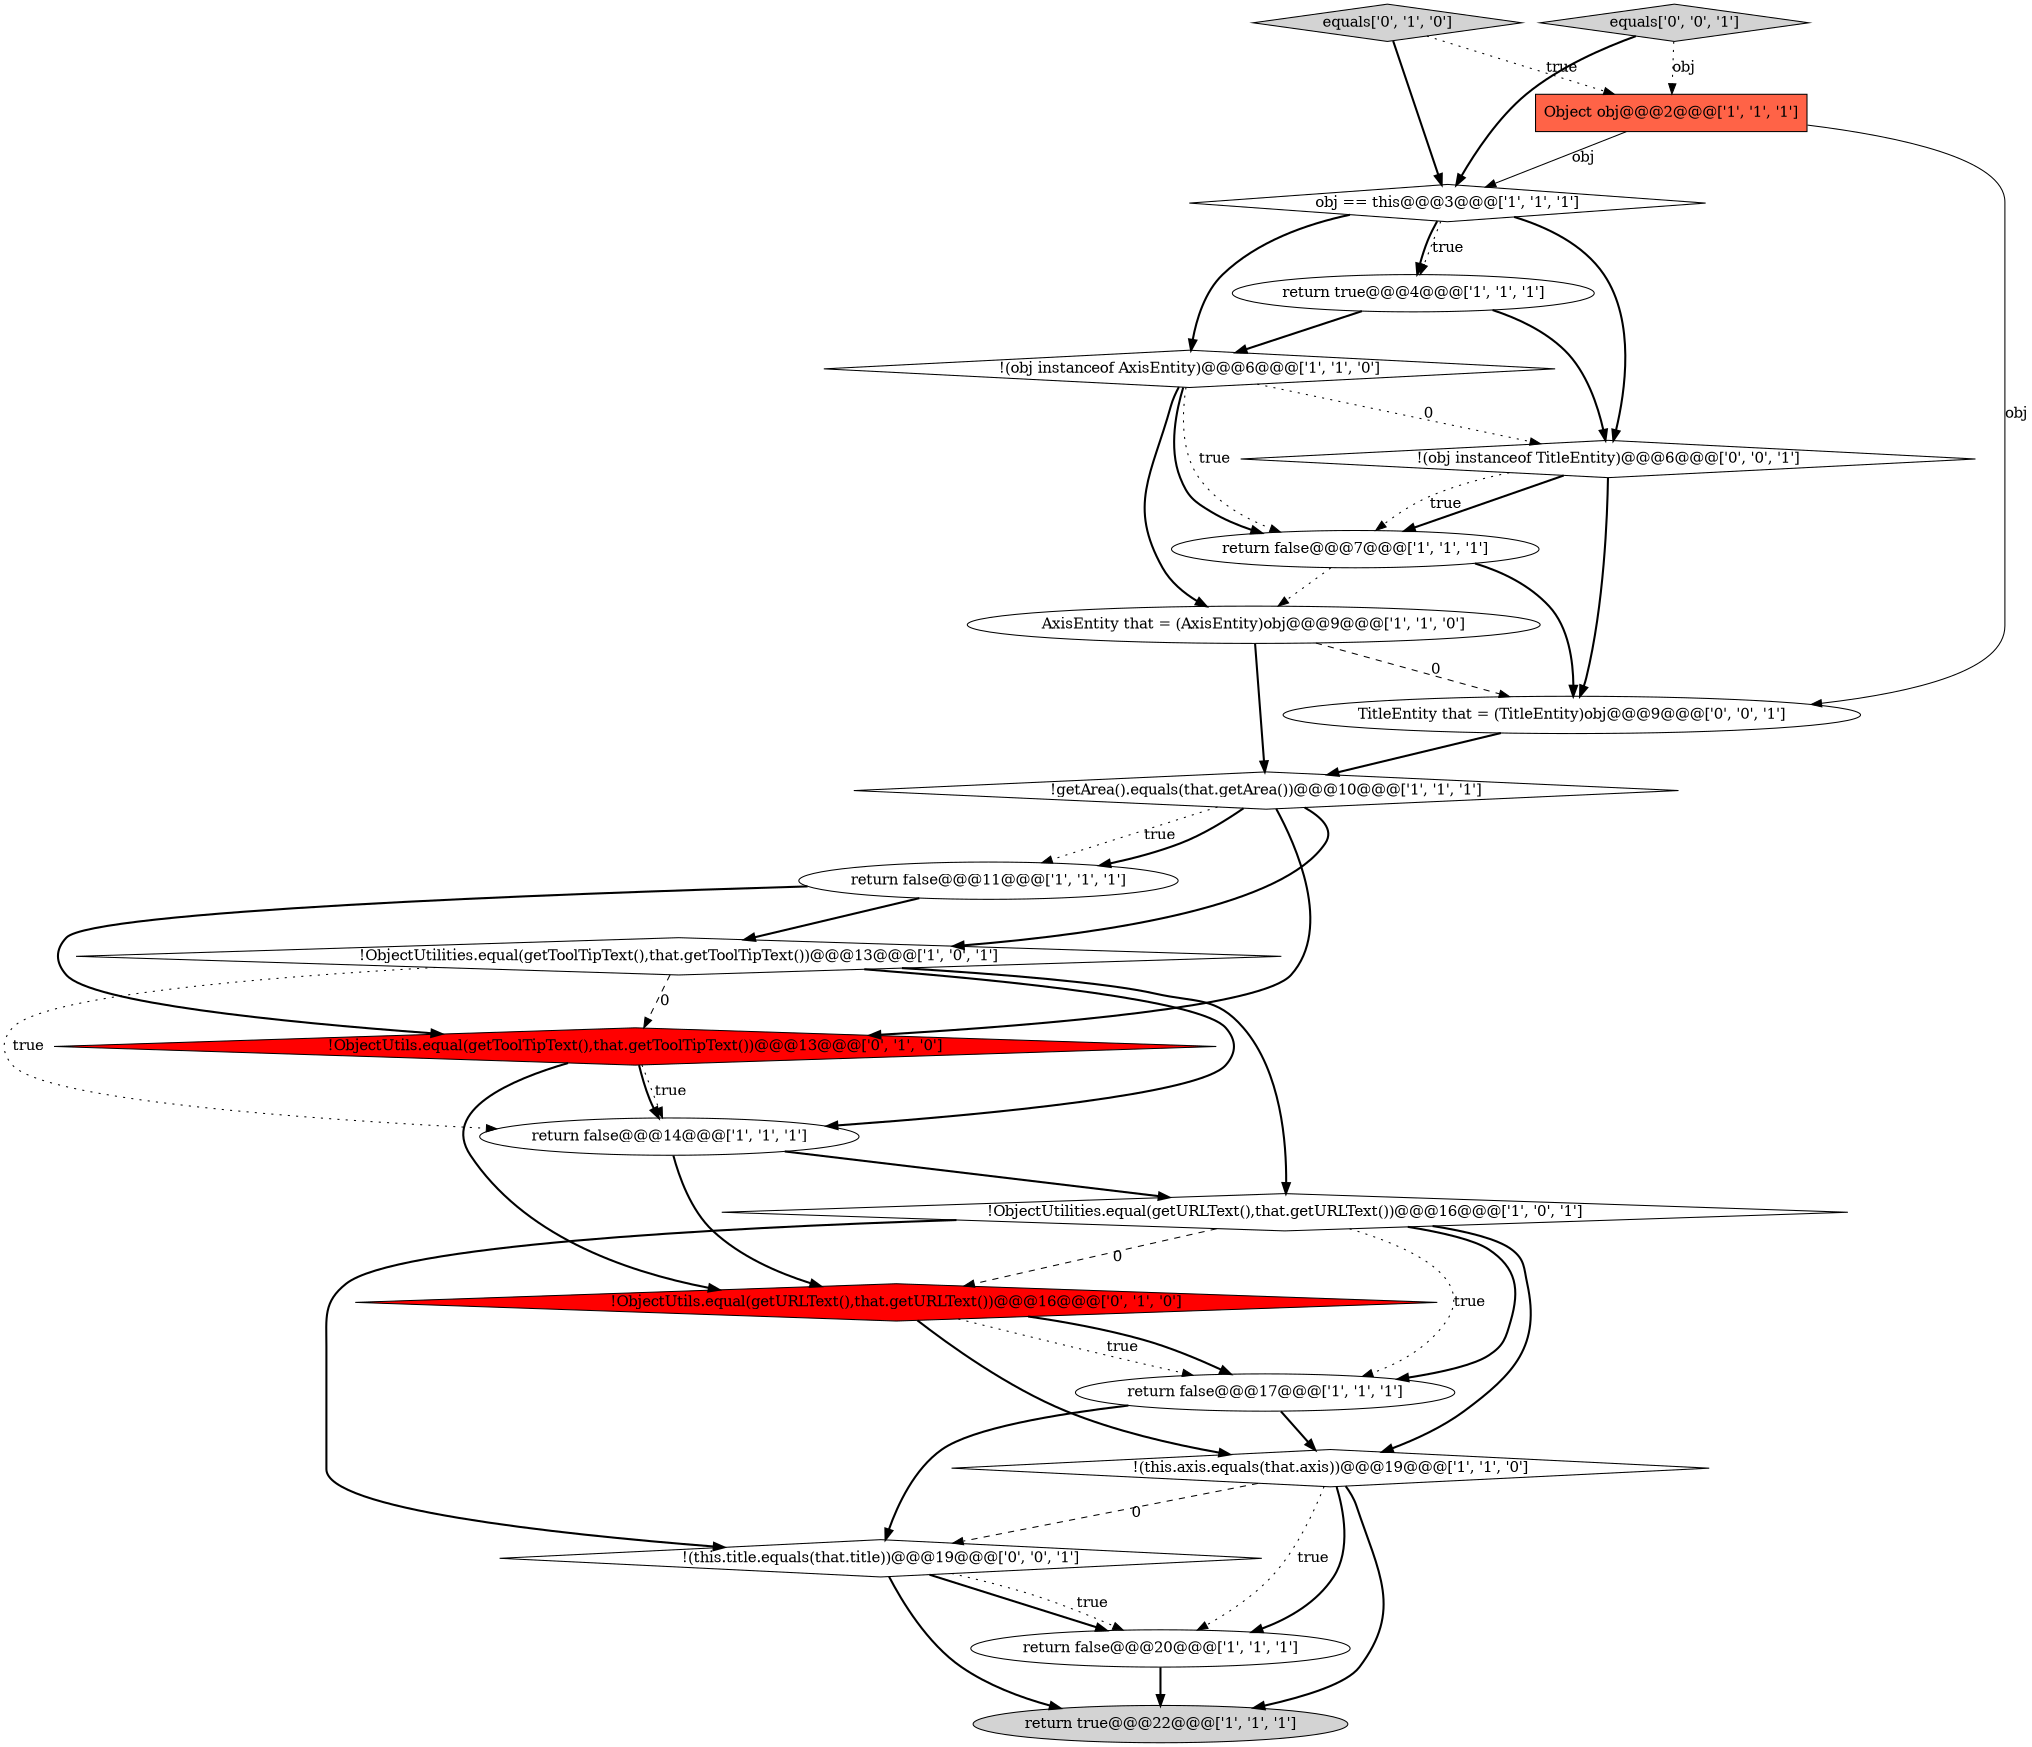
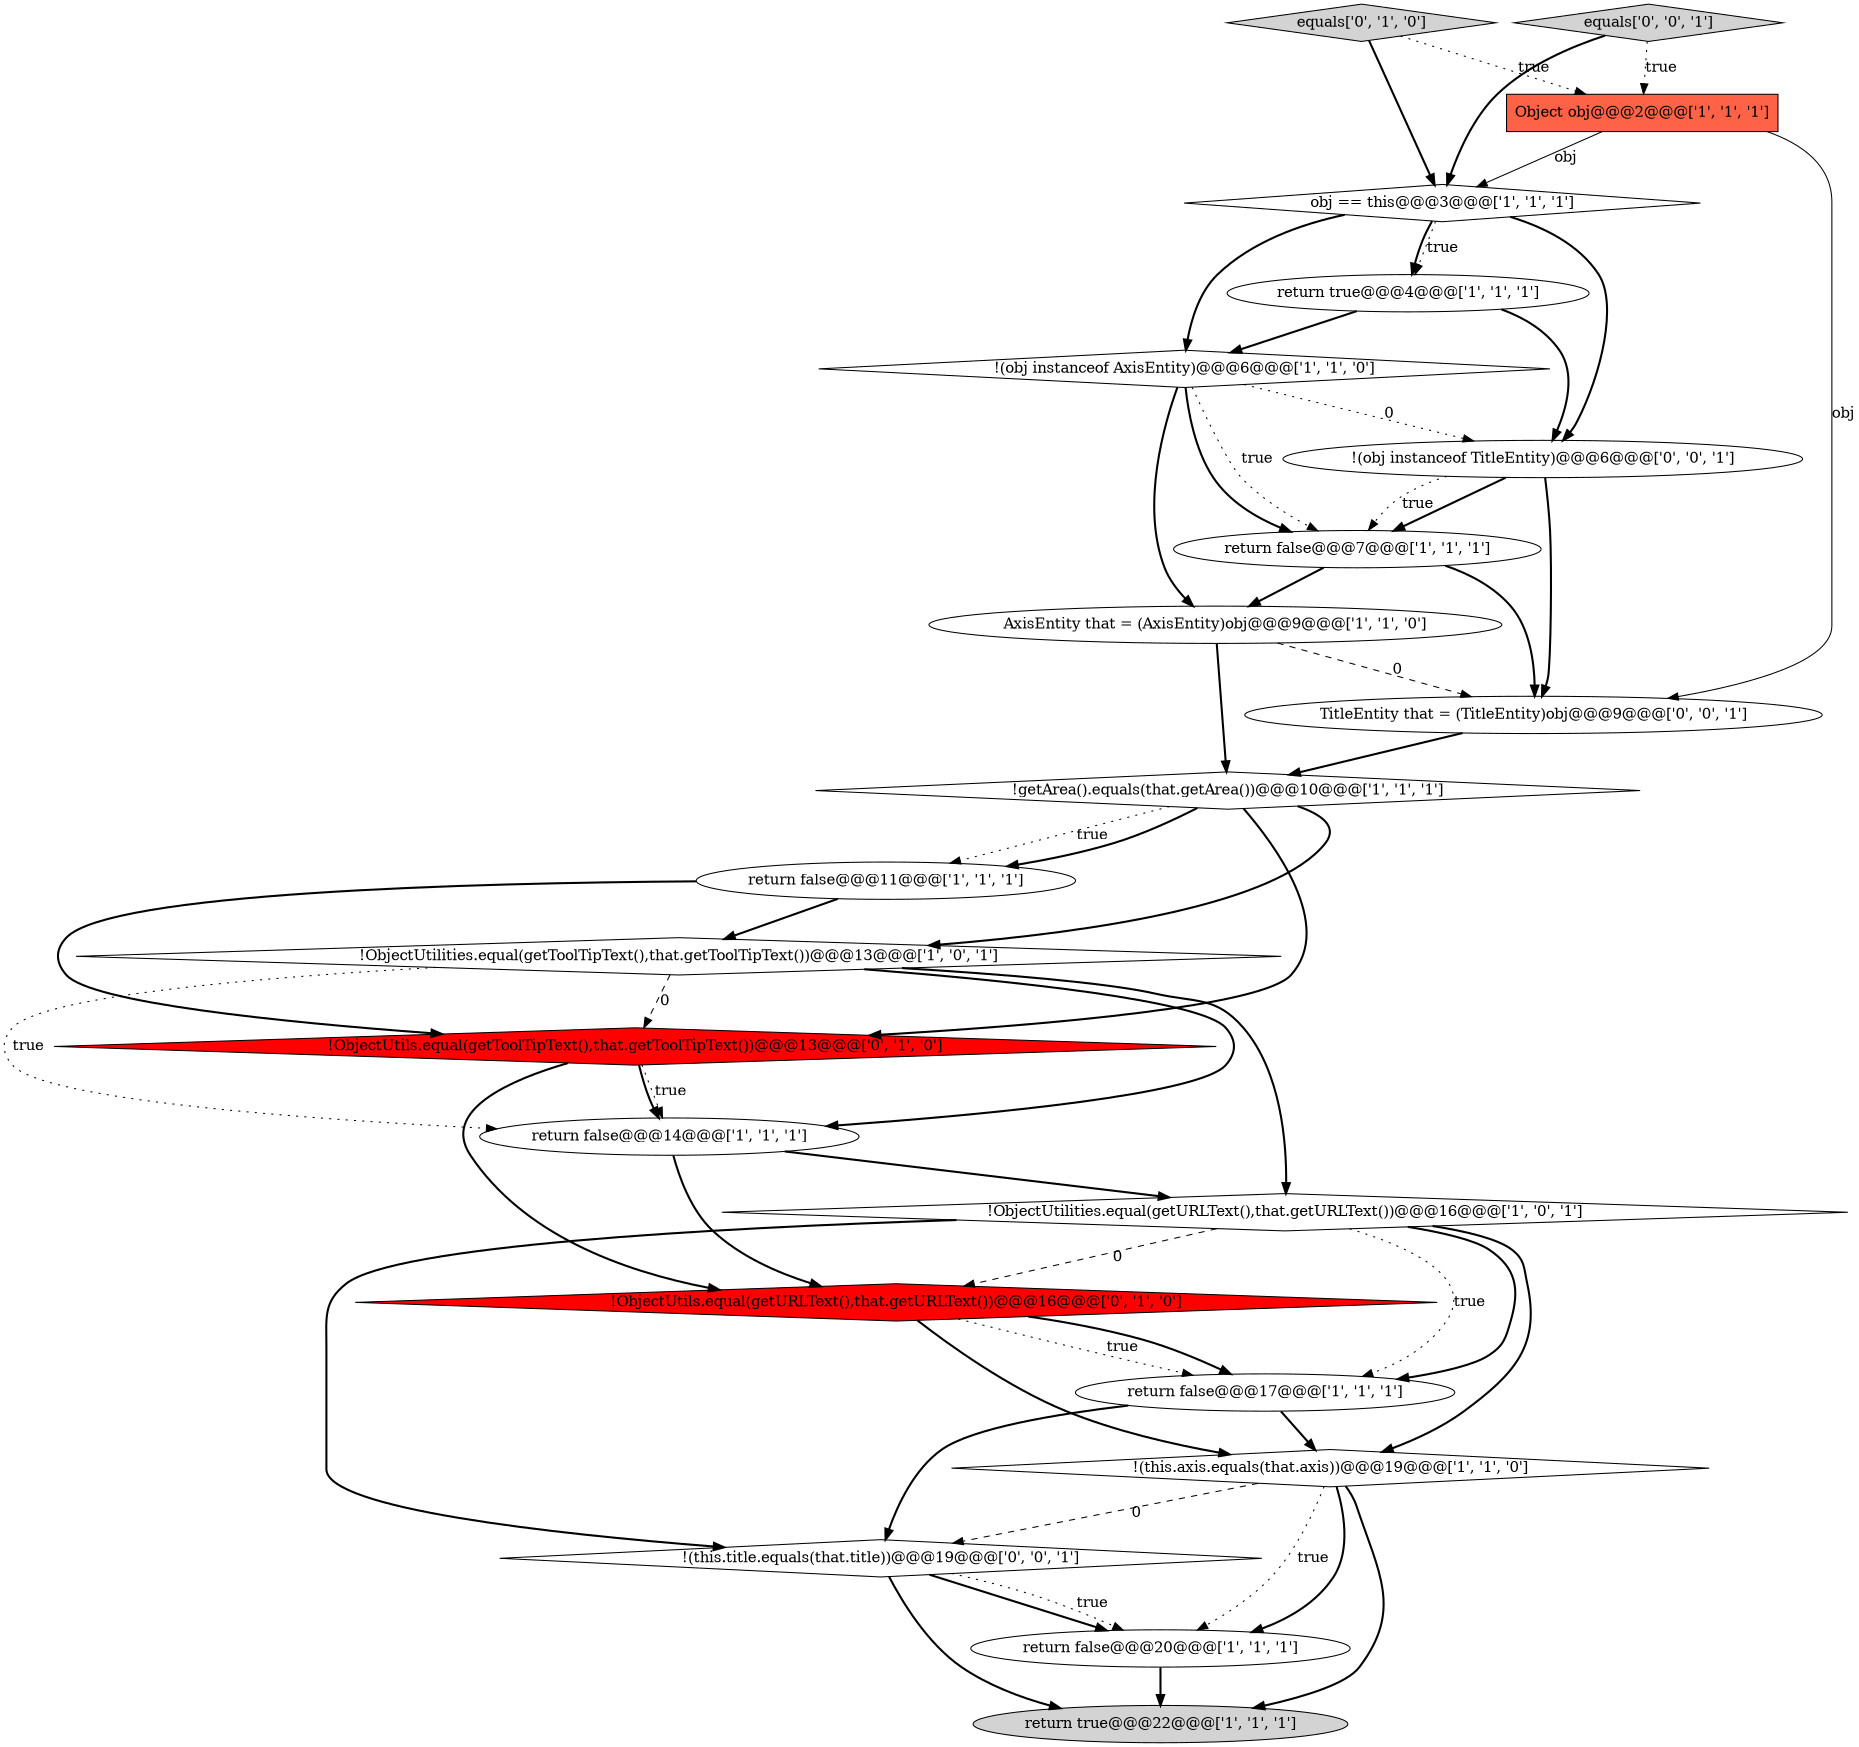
  digraph {
    node [fillcolor=white shape=diamond style=filled]
    edge [style=bold]
    n1 [label="return false@@@17@@@['1', '1', '1']" shape=ellipse]
    n2 [label="!(this.title.equals(that.title))@@@19@@@['0', '0', '1']"]
    n3 [label="!(this.axis.equals(that.axis))@@@19@@@['1', '1', '0']"]
    n4 [fillcolor=lightgray label="return true@@@22@@@['1', '1', '1']" shape=ellipse]
    n5 [label="return false@@@20@@@['1', '1', '1']" shape=ellipse]
    n6 [fillcolor=red label="!ObjectUtils.equal(getToolTipText(),that.getToolTipText())@@@13@@@['0', '1', '0']"]
    n7 [fillcolor=red label="!ObjectUtils.equal(getURLText(),that.getURLText())@@@16@@@['0', '1', '0']"]
    n8 [label="return false@@@14@@@['1', '1', '1']" shape=ellipse]
    n9 [label="!ObjectUtilities.equal(getURLText(),that.getURLText())@@@16@@@['1', '0', '1']"]
    n10 [fillcolor=lightgray label="equals['0', '1', '0']"]
    n11 [label="obj == this@@@3@@@['1', '1', '1']"]
    n12 [fillcolor=tomato label="Object obj@@@2@@@['1', '1', '1']" shape=box]
    n13 [label="return true@@@4@@@['1', '1', '1']" shape=ellipse]
-   n14 [label="!(obj instanceof TitleEntity)@@@6@@@['0', '0', '1']"]
+   n14 [label="!(obj instanceof TitleEntity)@@@6@@@['0', '0', '1']" shape=ellipse]
    n15 [label="!(obj instanceof AxisEntity)@@@6@@@['1', '1', '0']"]
    n16 [label="TitleEntity that = (TitleEntity)obj@@@9@@@['0', '0', '1']" shape=ellipse]
    n17 [label="!getArea().equals(that.getArea())@@@10@@@['1', '1', '1']"]
    n18 [label="!ObjectUtilities.equal(getToolTipText(),that.getToolTipText())@@@13@@@['1', '0', '1']"]
    n19 [label="return false@@@11@@@['1', '1', '1']" shape=ellipse]
    n20 [label="return false@@@7@@@['1', '1', '1']" shape=ellipse]
    n21 [label="AxisEntity that = (AxisEntity)obj@@@9@@@['1', '1', '0']" shape=ellipse]
    n22 [fillcolor=lightgray label="equals['0', '0', '1']"]
    n1 -> n2
    n1 -> n3
    n2 -> n4
    n2 -> n5
    n2 -> n5 [label=true style=dotted]
    n3 -> n2 [label=0 style=dashed]
    n3 -> n4
    n3 -> n5 [label=true style=dotted]
    n3 -> n5
    n5 -> n4
    n6 -> n7
    n6 -> n8
    n6 -> n8 [label=true style=dotted]
    n7 -> n1
    n7 -> n1 [label=true style=dotted]
    n7 -> n3
    n8 -> n7
    n8 -> n9
    n9 -> n1
    n9 -> n1 [label=true style=dotted]
    n9 -> n2
    n9 -> n3
    n9 -> n7 [label=0 style=dashed]
    n10 -> n11
    n10 -> n12 [label=true style=dotted]
    n11 -> n13
    n11 -> n13 [label=true style=dotted]
    n11 -> n14
    n11 -> n15
    n12 -> n11 [label=obj style=solid]
    n12 -> n16 [label=obj style=solid]
    n13 -> n14
    n13 -> n15
    n14 -> n16
    n14 -> n20
    n14 -> n20 [label=true style=dotted]
    n15 -> n14 [label=0 style=dotted]
    n15 -> n20 [label=true style=dotted]
    n15 -> n20
    n15 -> n21
    n16 -> n17
    n17 -> n6
    n17 -> n18
    n17 -> n19 [label=true style=dotted]
    n17 -> n19
    n18 -> n6 [label=0 style=dashed]
    n18 -> n8 [label=true style=dotted]
    n18 -> n8
    n18 -> n9
    n19 -> n6
    n19 -> n18
    n20 -> n16
-   n20 -> n21 [style=dotted]
+   n20 -> n21
    n21 -> n16 [label=0 style=dashed]
    n21 -> n17
    n22 -> n11
-   n22 -> n12 [label=obj style=dotted]
+   n22 -> n12 [label=true style=dotted]
  }
